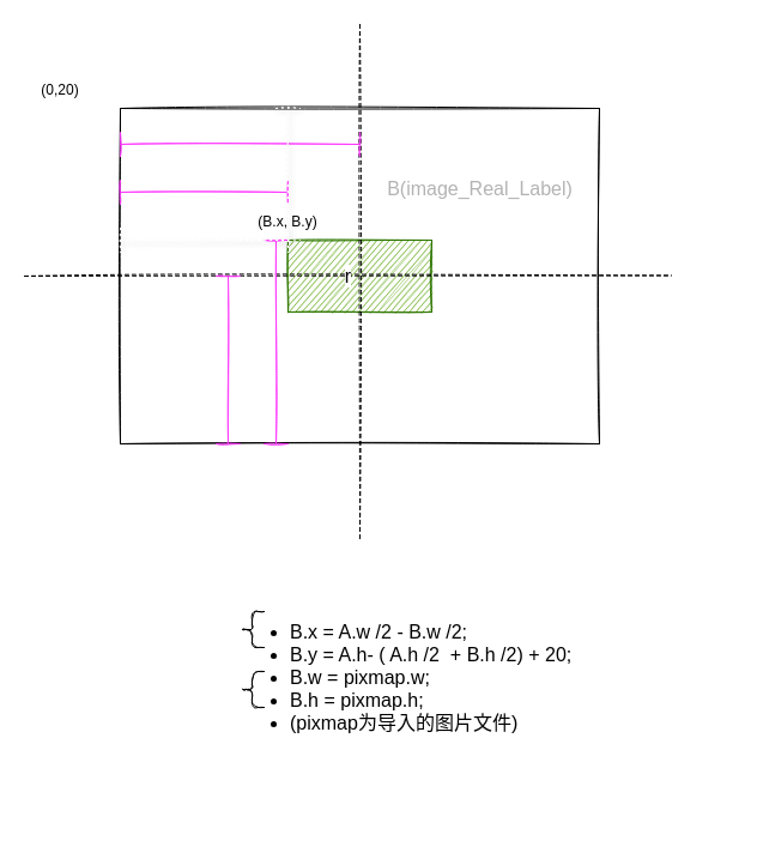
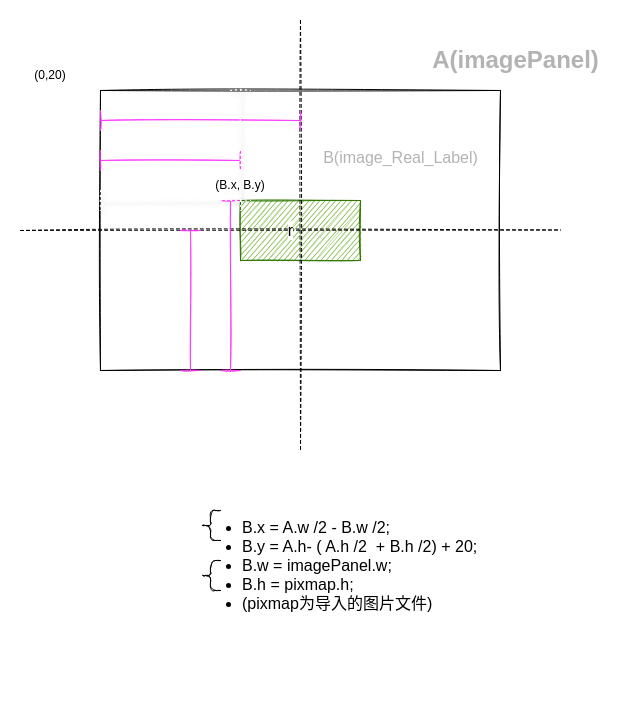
  <mxCell id="0" />
  <mxCell id="1" parent="0" />
  <mxCell id="2" value="" style="rounded=0;whiteSpace=wrap;html=1;sketch=1;" parent="1" vertex="1"><mxGeometry x="100" y="90" width="400" height="280" as="geometry" /></mxCell>
  <mxCell id="3" value="(0,20)" style="text;html=1;strokeColor=none;fillColor=none;align=center;verticalAlign=middle;whiteSpace=wrap;rounded=0;sketch=1;" parent="1" vertex="1"><mxGeometry x="20" y="60" width="60" height="30" as="geometry" /></mxCell>
+ <mxCell id="4" value="A(imagePanel)" style="text;strokeColor=none;fillColor=none;html=1;fontSize=24;fontStyle=1;verticalAlign=middle;align=center;sketch=1;rounded=0;fontColor=#B3B3B3;" parent="1" vertex="1"><mxGeometry x="420" y="40" width="190" height="40" as="geometry" /></mxCell>
  <mxCell id="5" value="" style="rounded=0;whiteSpace=wrap;html=1;fillColor=#60a917;fontColor=#ffffff;strokeColor=#2D7600;sketch=1;" parent="1" vertex="1"><mxGeometry x="240" y="200" width="120" height="60" as="geometry" /></mxCell>
  <mxCell id="6" value="(B.x, B.y)" style="text;html=1;strokeColor=none;fillColor=none;align=center;verticalAlign=middle;whiteSpace=wrap;rounded=0;sketch=1;" parent="1" vertex="1"><mxGeometry x="210" y="170" width="60" height="30" as="geometry" /></mxCell>
  <mxCell id="7" value="&lt;font style=&quot;font-size: 16px ; font-weight: normal&quot;&gt;B(image_Real_Label)&lt;/font&gt;" style="text;strokeColor=none;fillColor=none;html=1;fontSize=24;fontStyle=1;verticalAlign=middle;align=center;sketch=1;rounded=0;fontColor=#B3B3B3;" parent="1" vertex="1"><mxGeometry x="320" y="135" width="160" height="40" as="geometry" /></mxCell>
  <mxCell id="8" value="" style="endArrow=none;dashed=1;html=1;fontSize=16;sketch=1;rounded=0;" parent="1" edge="1"><mxGeometry width="50" height="50" relative="1" as="geometry"><mxPoint x="300" y="20" as="sourcePoint" /><mxPoint x="300" y="450" as="targetPoint" /></mxGeometry></mxCell>
  <mxCell id="9" value="r" style="endArrow=none;dashed=1;html=1;fontSize=16;sketch=1;rounded=0;" parent="1" edge="1"><mxGeometry width="50" height="50" relative="1" as="geometry"><mxPoint x="20" y="230" as="sourcePoint" /><mxPoint x="560" y="229.5" as="targetPoint" /></mxGeometry></mxCell>
- <mxCell id="10" value="&lt;ul&gt;&lt;li&gt;B.x = A.w /2 - B.w /2;&lt;/li&gt;&lt;li&gt;B.y = A.h- ( A.h /2&amp;nbsp; + B.h /2) + 20;&lt;/li&gt;&lt;li&gt;B.w = pixmap.w;&lt;/li&gt;&lt;li&gt;B.h = pixmap.h;&lt;/li&gt;&lt;li&gt;(pixmap为导入的图片文件)&amp;nbsp;&lt;/li&gt;&lt;/ul&gt;" style="text;strokeColor=none;fillColor=none;html=1;whiteSpace=wrap;verticalAlign=middle;overflow=hidden;fontSize=16;sketch=1;rounded=0;" parent="1" vertex="1"><mxGeometry x="200" y="440" width="290" height="250" as="geometry" /></mxCell>
+ <mxCell id="10" value="&lt;ul&gt;&lt;li&gt;B.x = A.w /2 - B.w /2;&lt;/li&gt;&lt;li&gt;B.y = A.h- ( A.h /2&amp;nbsp; + B.h /2) + 20;&lt;/li&gt;&lt;li&gt;B.w = imagePanel.w;&lt;/li&gt;&lt;li&gt;B.h = pixmap.h;&lt;/li&gt;&lt;li&gt;(pixmap为导入的图片文件)&amp;nbsp;&lt;/li&gt;&lt;/ul&gt;" style="text;strokeColor=none;fillColor=none;html=1;whiteSpace=wrap;verticalAlign=middle;overflow=hidden;fontSize=16;sketch=1;rounded=0;" parent="1" vertex="1"><mxGeometry x="200" y="440" width="290" height="250" as="geometry" /></mxCell>
  <mxCell id="11" value="" style="shape=curlyBracket;whiteSpace=wrap;html=1;rounded=1;sketch=1;fontSize=16;strokeColor=default;" parent="1" vertex="1"><mxGeometry x="200" y="510" width="20" height="30" as="geometry" /></mxCell>
  <mxCell id="12" value="" style="shape=curlyBracket;whiteSpace=wrap;html=1;rounded=1;sketch=1;fontSize=16;strokeColor=default;" parent="1" vertex="1"><mxGeometry x="200" y="560" width="20" height="30" as="geometry" /></mxCell>
  <mxCell id="13" value="" style="shape=crossbar;whiteSpace=wrap;html=1;rounded=1;direction=south;sketch=1;fontSize=16;strokeColor=#FF33FF;rotation=90;dashed=1;dashPattern=1 1;" parent="1" vertex="1"><mxGeometry x="190" y="20" width="20" height="200" as="geometry" /></mxCell>
  <mxCell id="14" value="" style="shape=crossbar;whiteSpace=wrap;html=1;rounded=1;direction=south;sketch=1;fontSize=16;strokeColor=#FF33FF;rotation=90;dashed=1;dashPattern=1 1;" parent="1" vertex="1"><mxGeometry x="160" y="90" width="20" height="140" as="geometry" /></mxCell>
  <mxCell id="15" value="" style="shape=crossbar;whiteSpace=wrap;html=1;rounded=1;direction=south;sketch=1;fontSize=16;strokeColor=#FF33FF;rotation=-180;dashed=1;dashPattern=1 1;" parent="1" vertex="1"><mxGeometry x="220" y="200" width="20" height="170" as="geometry" /></mxCell>
  <mxCell id="16" value="" style="shape=crossbar;whiteSpace=wrap;html=1;rounded=1;direction=south;sketch=1;fontSize=16;strokeColor=#FF33FF;rotation=-180;dashed=1;dashPattern=1 1;" parent="1" vertex="1"><mxGeometry x="180" y="230" width="20" height="140" as="geometry" /></mxCell>
  <mxCell id="17" value="" style="shape=crossbar;whiteSpace=wrap;html=1;rounded=1;direction=south;sketch=1;fontSize=16;strokeColor=#FFFFFF;rotation=-180;shadow=1;dashed=1;dashPattern=1 4;" parent="1" vertex="1"><mxGeometry x="230" y="90" width="20" height="110" as="geometry" /></mxCell>
  <mxCell id="18" value="" style="shape=crossbar;whiteSpace=wrap;html=1;rounded=1;direction=south;sketch=1;fontSize=16;strokeColor=#FFFFFF;rotation=-90;shadow=1;dashed=1;dashPattern=1 4;" parent="1" vertex="1"><mxGeometry x="160" y="130" width="20" height="140" as="geometry" /></mxCell>
